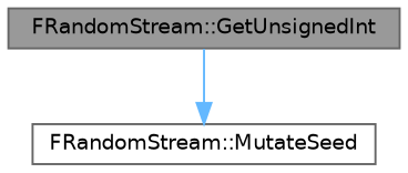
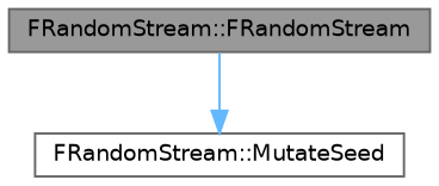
  digraph {
    rankdir=TB
    node [fontname=Helvetica fontsize=10 shape=box style=filled]
-   n1 [color=gray40 fillcolor=grey60 fontcolor=black height=0.2 label="FRandomStream::GetUnsignedInt" width=0.4]
+   n1 [color=gray40 fillcolor=grey60 fontcolor=black height=0.2 label="FRandomStream::FRandomStream" width=0.4]
    n2 [color=grey40 fillcolor=white height=0.2 label="FRandomStream::MutateSeed" width=0.4]
    n1 -> n2 [color=steelblue1 fontname=Helvetica fontsize=10 labelfontname=Helvetica labelfontsize=10 style=solid]
  }
